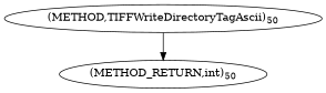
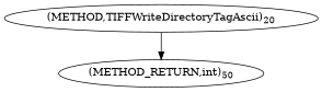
  digraph {
-   n1 [label=<(METHOD,TIFFWriteDirectoryTagAscii)<SUB>50</SUB>>]
+   n1 [label=<(METHOD,TIFFWriteDirectoryTagAscii)<SUB>20</SUB>>]
    n2 [label=<(METHOD_RETURN,int)<SUB>50</SUB>>]
    n1 -> n2
  }
